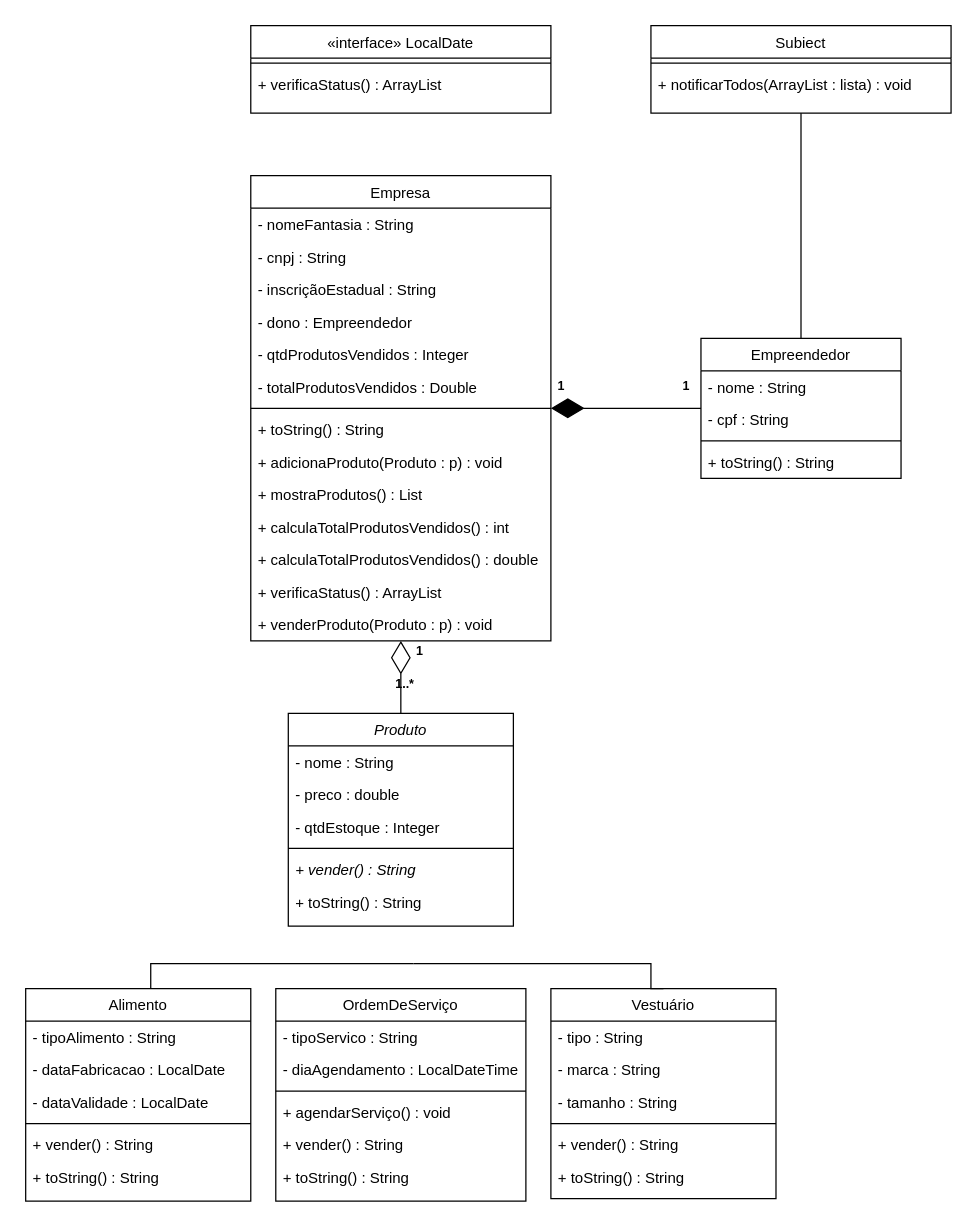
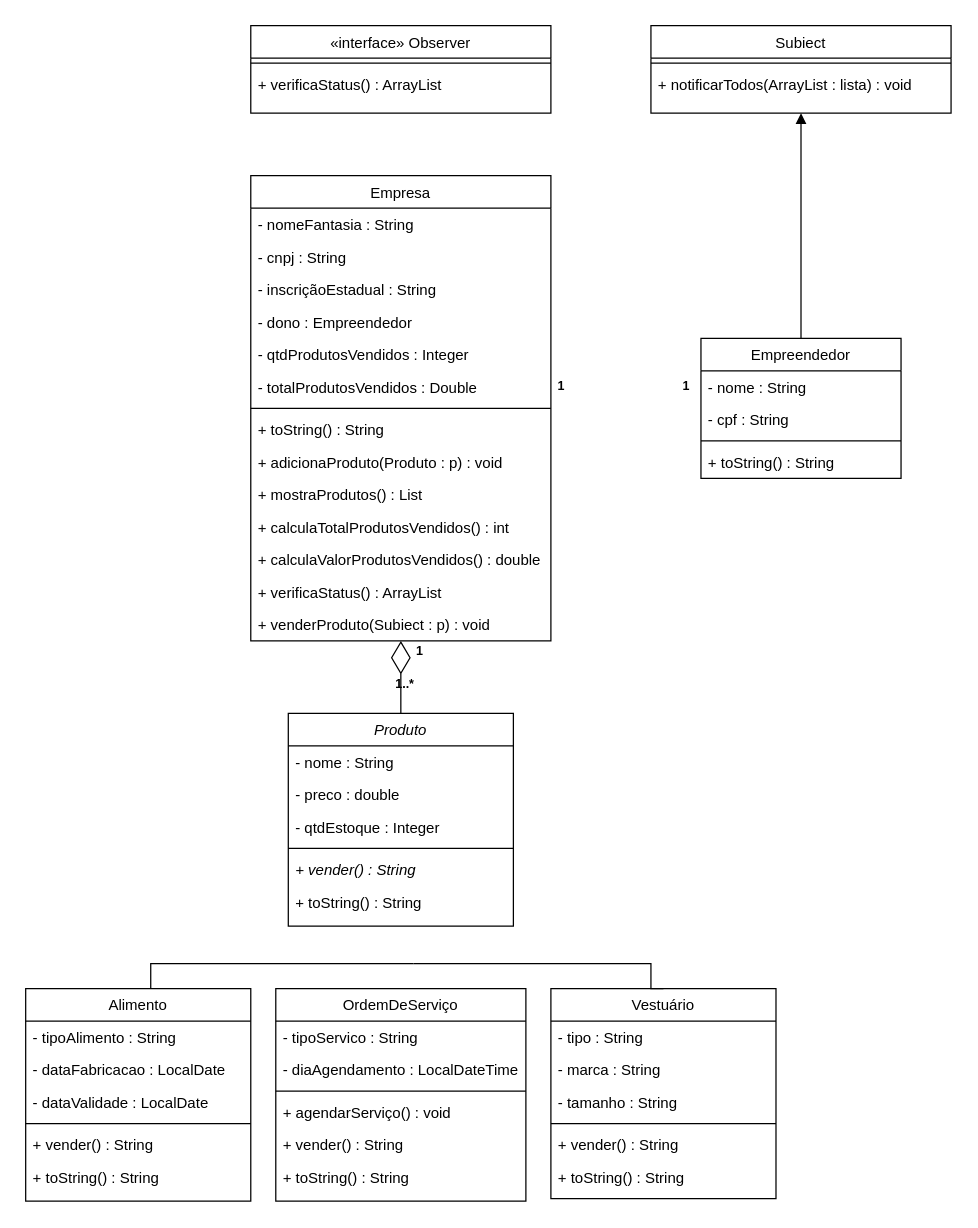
  <mxCell id="0" />
  <mxCell id="1" parent="0" />
  <mxCell id="2" value="Alimento" style="swimlane;fontStyle=0;align=center;verticalAlign=top;childLayout=stackLayout;horizontal=1;startSize=26;horizontalStack=0;resizeParent=1;resizeLast=0;collapsible=1;marginBottom=0;rounded=0;shadow=0;strokeWidth=1;" parent="1" vertex="1"><mxGeometry x="20" y="790" width="180" height="170" as="geometry"><mxRectangle x="120" y="460" width="160" height="26" as="alternateBounds" /></mxGeometry></mxCell>
  <mxCell id="3" value="- tipoAlimento : String" style="text;align=left;verticalAlign=top;spacingLeft=4;spacingRight=4;overflow=hidden;rotatable=0;points=[[0,0.5],[1,0.5]];portConstraint=eastwest;rounded=0;shadow=0;html=0;" parent="2" vertex="1"><mxGeometry y="26" width="180" height="26" as="geometry" /></mxCell>
  <mxCell id="4" value="- dataFabricacao : LocalDate" style="text;align=left;verticalAlign=top;spacingLeft=4;spacingRight=4;overflow=hidden;rotatable=0;points=[[0,0.5],[1,0.5]];portConstraint=eastwest;rounded=0;shadow=0;html=0;" parent="2" vertex="1"><mxGeometry y="52" width="180" height="26" as="geometry" /></mxCell>
  <mxCell id="5" value="- dataValidade : LocalDate" style="text;align=left;verticalAlign=top;spacingLeft=4;spacingRight=4;overflow=hidden;rotatable=0;points=[[0,0.5],[1,0.5]];portConstraint=eastwest;" parent="2" vertex="1"><mxGeometry y="78" width="180" height="26" as="geometry" /></mxCell>
  <mxCell id="6" value="" style="line;html=1;strokeWidth=1;align=left;verticalAlign=middle;spacingTop=-1;spacingLeft=3;spacingRight=3;rotatable=0;labelPosition=right;points=[];portConstraint=eastwest;" parent="2" vertex="1"><mxGeometry y="104" width="180" height="8" as="geometry" /></mxCell>
  <mxCell id="7" value="+ vender() : String" style="text;align=left;verticalAlign=top;spacingLeft=4;spacingRight=4;overflow=hidden;rotatable=0;points=[[0,0.5],[1,0.5]];portConstraint=eastwest;" parent="2" vertex="1"><mxGeometry y="112" width="180" height="26" as="geometry" /></mxCell>
  <mxCell id="8" value="+ toString() : String" style="text;align=left;verticalAlign=top;spacingLeft=4;spacingRight=4;overflow=hidden;rotatable=0;points=[[0,0.5],[1,0.5]];portConstraint=eastwest;" parent="2" vertex="1"><mxGeometry y="138" width="180" height="26" as="geometry" /></mxCell>
  <mxCell id="9" value="OrdemDeServiço" style="swimlane;fontStyle=0;align=center;verticalAlign=top;childLayout=stackLayout;horizontal=1;startSize=26;horizontalStack=0;resizeParent=1;resizeLast=0;collapsible=1;marginBottom=0;rounded=0;shadow=0;strokeWidth=1;" parent="1" vertex="1"><mxGeometry x="220" y="790" width="200" height="170" as="geometry"><mxRectangle x="360" y="460" width="160" height="26" as="alternateBounds" /></mxGeometry></mxCell>
  <mxCell id="10" value="- tipoServico : String" style="text;align=left;verticalAlign=top;spacingLeft=4;spacingRight=4;overflow=hidden;rotatable=0;points=[[0,0.5],[1,0.5]];portConstraint=eastwest;" parent="9" vertex="1"><mxGeometry y="26" width="200" height="26" as="geometry" /></mxCell>
  <mxCell id="11" value="- diaAgendamento : LocalDateTime" style="text;align=left;verticalAlign=top;spacingLeft=4;spacingRight=4;overflow=hidden;rotatable=0;points=[[0,0.5],[1,0.5]];portConstraint=eastwest;" parent="9" vertex="1"><mxGeometry y="52" width="200" height="26" as="geometry" /></mxCell>
  <mxCell id="12" value="" style="line;html=1;strokeWidth=1;align=left;verticalAlign=middle;spacingTop=-1;spacingLeft=3;spacingRight=3;rotatable=0;labelPosition=right;points=[];portConstraint=eastwest;" parent="9" vertex="1"><mxGeometry y="78" width="200" height="8" as="geometry" /></mxCell>
  <mxCell id="13" value="+ agendarServiço() : void" style="text;align=left;verticalAlign=top;spacingLeft=4;spacingRight=4;overflow=hidden;rotatable=0;points=[[0,0.5],[1,0.5]];portConstraint=eastwest;" parent="9" vertex="1"><mxGeometry y="86" width="200" height="26" as="geometry" /></mxCell>
  <mxCell id="14" value="+ vender() : String" style="text;align=left;verticalAlign=top;spacingLeft=4;spacingRight=4;overflow=hidden;rotatable=0;points=[[0,0.5],[1,0.5]];portConstraint=eastwest;" parent="9" vertex="1"><mxGeometry y="112" width="200" height="26" as="geometry" /></mxCell>
  <mxCell id="15" value="+ toString() : String" style="text;align=left;verticalAlign=top;spacingLeft=4;spacingRight=4;overflow=hidden;rotatable=0;points=[[0,0.5],[1,0.5]];portConstraint=eastwest;" parent="9" vertex="1"><mxGeometry y="138" width="200" height="26" as="geometry" /></mxCell>
  <mxCell id="16" value="Vestuário" style="swimlane;fontStyle=0;align=center;verticalAlign=top;childLayout=stackLayout;horizontal=1;startSize=26;horizontalStack=0;resizeParent=1;resizeLast=0;collapsible=1;marginBottom=0;rounded=0;shadow=0;strokeWidth=1;" parent="1" vertex="1"><mxGeometry x="440" y="790" width="180" height="168" as="geometry"><mxRectangle x="130" y="380" width="160" height="26" as="alternateBounds" /></mxGeometry></mxCell>
  <mxCell id="17" value="- tipo : String" style="text;align=left;verticalAlign=top;spacingLeft=4;spacingRight=4;overflow=hidden;rotatable=0;points=[[0,0.5],[1,0.5]];portConstraint=eastwest;" parent="16" vertex="1"><mxGeometry y="26" width="180" height="26" as="geometry" /></mxCell>
  <mxCell id="18" value="- marca : String" style="text;align=left;verticalAlign=top;spacingLeft=4;spacingRight=4;overflow=hidden;rotatable=0;points=[[0,0.5],[1,0.5]];portConstraint=eastwest;rounded=0;shadow=0;html=0;" parent="16" vertex="1"><mxGeometry y="52" width="180" height="26" as="geometry" /></mxCell>
  <mxCell id="19" value="- tamanho : String" style="text;align=left;verticalAlign=top;spacingLeft=4;spacingRight=4;overflow=hidden;rotatable=0;points=[[0,0.5],[1,0.5]];portConstraint=eastwest;rounded=0;shadow=0;html=0;" parent="16" vertex="1"><mxGeometry y="78" width="180" height="26" as="geometry" /></mxCell>
  <mxCell id="20" value="" style="line;html=1;strokeWidth=1;align=left;verticalAlign=middle;spacingTop=-1;spacingLeft=3;spacingRight=3;rotatable=0;labelPosition=right;points=[];portConstraint=eastwest;" parent="16" vertex="1"><mxGeometry y="104" width="180" height="8" as="geometry" /></mxCell>
  <mxCell id="21" value="+ vender() : String" style="text;align=left;verticalAlign=top;spacingLeft=4;spacingRight=4;overflow=hidden;rotatable=0;points=[[0,0.5],[1,0.5]];portConstraint=eastwest;" parent="16" vertex="1"><mxGeometry y="112" width="180" height="26" as="geometry" /></mxCell>
  <mxCell id="22" value="+ toString() : String" style="text;align=left;verticalAlign=top;spacingLeft=4;spacingRight=4;overflow=hidden;rotatable=0;points=[[0,0.5],[1,0.5]];portConstraint=eastwest;" parent="16" vertex="1"><mxGeometry y="138" width="180" height="26" as="geometry" /></mxCell>
  <mxCell id="23" value="" style="endArrow=diamondThin;endFill=0;endSize=24;html=1;rounded=0;" parent="1" source="55" target="39" edge="1"><mxGeometry width="160" relative="1" as="geometry"><mxPoint x="290" y="700" as="sourcePoint" /><mxPoint x="450" y="700" as="targetPoint" /></mxGeometry></mxCell>
  <mxCell id="24" value="Empreendedor" style="swimlane;fontStyle=0;align=center;verticalAlign=top;childLayout=stackLayout;horizontal=1;startSize=26;horizontalStack=0;resizeParent=1;resizeLast=0;collapsible=1;marginBottom=0;rounded=0;shadow=0;strokeWidth=1;" parent="1" vertex="1"><mxGeometry x="560" y="270" width="160" height="112" as="geometry"><mxRectangle x="130" y="380" width="160" height="26" as="alternateBounds" /></mxGeometry></mxCell>
  <mxCell id="25" value="- nome : String" style="text;align=left;verticalAlign=top;spacingLeft=4;spacingRight=4;overflow=hidden;rotatable=0;points=[[0,0.5],[1,0.5]];portConstraint=eastwest;" parent="24" vertex="1"><mxGeometry y="26" width="160" height="26" as="geometry" /></mxCell>
  <mxCell id="26" value="- cpf : String" style="text;align=left;verticalAlign=top;spacingLeft=4;spacingRight=4;overflow=hidden;rotatable=0;points=[[0,0.5],[1,0.5]];portConstraint=eastwest;rounded=0;shadow=0;html=0;" parent="24" vertex="1"><mxGeometry y="52" width="160" height="26" as="geometry" /></mxCell>
  <mxCell id="27" value="" style="line;html=1;strokeWidth=1;align=left;verticalAlign=middle;spacingTop=-1;spacingLeft=3;spacingRight=3;rotatable=0;labelPosition=right;points=[];portConstraint=eastwest;" parent="24" vertex="1"><mxGeometry y="78" width="160" height="8" as="geometry" /></mxCell>
  <mxCell id="28" value="+ toString() : String" style="text;align=left;verticalAlign=top;spacingLeft=4;spacingRight=4;overflow=hidden;rotatable=0;points=[[0,0.5],[1,0.5]];portConstraint=eastwest;fontStyle=0" parent="24" vertex="1"><mxGeometry y="86" width="160" height="26" as="geometry" /></mxCell>
  <mxCell id="29" value="" style="endArrow=none;html=1;edgeStyle=orthogonalEdgeStyle;rounded=0;" parent="1" source="2" edge="1"><mxGeometry relative="1" as="geometry"><mxPoint x="110" y="720" as="sourcePoint" /><mxPoint x="330" y="770" as="targetPoint" /><Array as="points"><mxPoint x="120" y="770" /><mxPoint x="330" y="770" /></Array></mxGeometry></mxCell>
  <mxCell id="30" value="" style="endArrow=none;html=1;edgeStyle=orthogonalEdgeStyle;rounded=0;entryX=0.5;entryY=0;entryDx=0;entryDy=0;" parent="1" target="16" edge="1"><mxGeometry relative="1" as="geometry"><mxPoint x="330" y="770" as="sourcePoint" /><mxPoint x="540" y="770" as="targetPoint" /><Array as="points"><mxPoint x="520" y="770" /></Array></mxGeometry></mxCell>
- <mxCell id="31" value="" style="endArrow=diamondThin;endFill=1;endSize=24;html=1;rounded=0;" parent="1" source="24" target="39" edge="1"><mxGeometry width="160" relative="1" as="geometry"><mxPoint x="457" y="433" as="sourcePoint" /><mxPoint x="617" y="433" as="targetPoint" /></mxGeometry></mxCell>
- <mxCell id="32" value="«interface» LocalDate" style="swimlane;fontStyle=0;align=center;verticalAlign=top;childLayout=stackLayout;horizontal=1;startSize=26;horizontalStack=0;resizeParent=1;resizeLast=0;collapsible=1;marginBottom=0;rounded=0;shadow=0;strokeWidth=1;" vertex="1" parent="1"><mxGeometry x="200" y="20" width="240" height="70" as="geometry"><mxRectangle x="230" y="140" width="160" height="26" as="alternateBounds" /></mxGeometry></mxCell>
+ <mxCell id="32" value="«interface» Observer" style="swimlane;fontStyle=0;align=center;verticalAlign=top;childLayout=stackLayout;horizontal=1;startSize=26;horizontalStack=0;resizeParent=1;resizeLast=0;collapsible=1;marginBottom=0;rounded=0;shadow=0;strokeWidth=1;" vertex="1" parent="1"><mxGeometry x="200" y="20" width="240" height="70" as="geometry"><mxRectangle x="230" y="140" width="160" height="26" as="alternateBounds" /></mxGeometry></mxCell>
  <mxCell id="33" value="" style="line;html=1;strokeWidth=1;align=left;verticalAlign=middle;spacingTop=-1;spacingLeft=3;spacingRight=3;rotatable=0;labelPosition=right;points=[];portConstraint=eastwest;" vertex="1" parent="32"><mxGeometry y="26" width="240" height="8" as="geometry" /></mxCell>
  <mxCell id="34" value="+ verificaStatus() : ArrayList" style="text;align=left;verticalAlign=top;spacingLeft=4;spacingRight=4;overflow=hidden;rotatable=0;points=[[0,0.5],[1,0.5]];portConstraint=eastwest;fontStyle=0" vertex="1" parent="32"><mxGeometry y="34" width="240" height="26" as="geometry" /></mxCell>
  <mxCell id="35" value="Subiect" style="swimlane;fontStyle=0;align=center;verticalAlign=top;childLayout=stackLayout;horizontal=1;startSize=26;horizontalStack=0;resizeParent=1;resizeLast=0;collapsible=1;marginBottom=0;rounded=0;shadow=0;strokeWidth=1;" vertex="1" parent="1"><mxGeometry x="520" y="20" width="240" height="70" as="geometry"><mxRectangle x="130" y="380" width="160" height="26" as="alternateBounds" /></mxGeometry></mxCell>
  <mxCell id="36" value="" style="line;html=1;strokeWidth=1;align=left;verticalAlign=middle;spacingTop=-1;spacingLeft=3;spacingRight=3;rotatable=0;labelPosition=right;points=[];portConstraint=eastwest;" vertex="1" parent="35"><mxGeometry y="26" width="240" height="8" as="geometry" /></mxCell>
  <mxCell id="37" value="+ notificarTodos(ArrayList : lista) : void" style="text;align=left;verticalAlign=top;spacingLeft=4;spacingRight=4;overflow=hidden;rotatable=0;points=[[0,0.5],[1,0.5]];portConstraint=eastwest;" vertex="1" parent="35"><mxGeometry y="34" width="240" height="26" as="geometry" /></mxCell>
- <mxCell id="38" value="" style="endArrow=none;html=1;rounded=0;" edge="1" parent="1" source="24" target="35"><mxGeometry width="50" height="50" relative="1" as="geometry"><mxPoint x="530" y="210" as="sourcePoint" /><mxPoint x="580" y="160" as="targetPoint" /></mxGeometry></mxCell>
+ <mxCell id="38" value="" style="endArrow=block;html=1;rounded=0;" edge="1" parent="1" source="24" target="35"><mxGeometry width="50" height="50" relative="1" as="geometry"><mxPoint x="530" y="210" as="sourcePoint" /><mxPoint x="580" y="160" as="targetPoint" /></mxGeometry></mxCell>
  <mxCell id="39" value="Empresa" style="swimlane;fontStyle=0;align=center;verticalAlign=top;childLayout=stackLayout;horizontal=1;startSize=26;horizontalStack=0;resizeParent=1;resizeLast=0;collapsible=1;marginBottom=0;rounded=0;shadow=0;strokeWidth=1;gradientColor=none;" parent="1" vertex="1"><mxGeometry x="200" y="140" width="240" height="372" as="geometry"><mxRectangle x="360" y="32" width="160" height="26" as="alternateBounds" /></mxGeometry></mxCell>
  <mxCell id="40" value="- nomeFantasia : String" style="text;align=left;verticalAlign=top;spacingLeft=4;spacingRight=4;overflow=hidden;rotatable=0;points=[[0,0.5],[1,0.5]];portConstraint=eastwest;" parent="39" vertex="1"><mxGeometry y="26" width="240" height="26" as="geometry" /></mxCell>
  <mxCell id="41" value="- cnpj : String" style="text;align=left;verticalAlign=top;spacingLeft=4;spacingRight=4;overflow=hidden;rotatable=0;points=[[0,0.5],[1,0.5]];portConstraint=eastwest;rounded=0;shadow=0;html=0;" parent="39" vertex="1"><mxGeometry y="52" width="240" height="26" as="geometry" /></mxCell>
  <mxCell id="42" value="- inscriçãoEstadual : String" style="text;align=left;verticalAlign=top;spacingLeft=4;spacingRight=4;overflow=hidden;rotatable=0;points=[[0,0.5],[1,0.5]];portConstraint=eastwest;rounded=0;shadow=0;html=0;" parent="39" vertex="1"><mxGeometry y="78" width="240" height="26" as="geometry" /></mxCell>
  <mxCell id="43" value="- dono : Empreendedor" style="text;align=left;verticalAlign=top;spacingLeft=4;spacingRight=4;overflow=hidden;rotatable=0;points=[[0,0.5],[1,0.5]];portConstraint=eastwest;rounded=0;shadow=0;html=0;" parent="39" vertex="1"><mxGeometry y="104" width="240" height="26" as="geometry" /></mxCell>
  <mxCell id="44" value="- qtdProdutosVendidos : Integer" style="text;align=left;verticalAlign=top;spacingLeft=4;spacingRight=4;overflow=hidden;rotatable=0;points=[[0,0.5],[1,0.5]];portConstraint=eastwest;rounded=0;shadow=0;html=0;" parent="39" vertex="1"><mxGeometry y="130" width="240" height="26" as="geometry" /></mxCell>
  <mxCell id="45" value="- totalProdutosVendidos : Double" style="text;align=left;verticalAlign=top;spacingLeft=4;spacingRight=4;overflow=hidden;rotatable=0;points=[[0,0.5],[1,0.5]];portConstraint=eastwest;rounded=0;shadow=0;html=0;" parent="39" vertex="1"><mxGeometry y="156" width="240" height="26" as="geometry" /></mxCell>
  <mxCell id="46" value="" style="line;html=1;strokeWidth=1;align=left;verticalAlign=middle;spacingTop=-1;spacingLeft=3;spacingRight=3;rotatable=0;labelPosition=right;points=[];portConstraint=eastwest;" parent="39" vertex="1"><mxGeometry y="182" width="240" height="8" as="geometry" /></mxCell>
  <mxCell id="47" value="+ toString() : String" style="text;align=left;verticalAlign=top;spacingLeft=4;spacingRight=4;overflow=hidden;rotatable=0;points=[[0,0.5],[1,0.5]];portConstraint=eastwest;" parent="39" vertex="1"><mxGeometry y="190" width="240" height="26" as="geometry" /></mxCell>
  <mxCell id="48" value="+ adicionaProduto(Produto : p) : void" style="text;align=left;verticalAlign=top;spacingLeft=4;spacingRight=4;overflow=hidden;rotatable=0;points=[[0,0.5],[1,0.5]];portConstraint=eastwest;" parent="39" vertex="1"><mxGeometry y="216" width="240" height="26" as="geometry" /></mxCell>
  <mxCell id="49" value="+ mostraProdutos() : List" style="text;align=left;verticalAlign=top;spacingLeft=4;spacingRight=4;overflow=hidden;rotatable=0;points=[[0,0.5],[1,0.5]];portConstraint=eastwest;" parent="39" vertex="1"><mxGeometry y="242" width="240" height="26" as="geometry" /></mxCell>
  <mxCell id="50" value="+ calculaTotalProdutosVendidos() : int" style="text;align=left;verticalAlign=top;spacingLeft=4;spacingRight=4;overflow=hidden;rotatable=0;points=[[0,0.5],[1,0.5]];portConstraint=eastwest;" parent="39" vertex="1"><mxGeometry y="268" width="240" height="26" as="geometry" /></mxCell>
- <mxCell id="51" value="+ calculaTotalProdutosVendidos() : double" style="text;align=left;verticalAlign=top;spacingLeft=4;spacingRight=4;overflow=hidden;rotatable=0;points=[[0,0.5],[1,0.5]];portConstraint=eastwest;" parent="39" vertex="1"><mxGeometry y="294" width="240" height="26" as="geometry" /></mxCell>
+ <mxCell id="51" value="+ calculaValorProdutosVendidos() : double" style="text;align=left;verticalAlign=top;spacingLeft=4;spacingRight=4;overflow=hidden;rotatable=0;points=[[0,0.5],[1,0.5]];portConstraint=eastwest;" parent="39" vertex="1"><mxGeometry y="294" width="240" height="26" as="geometry" /></mxCell>
  <mxCell id="52" value="+ verificaStatus() : ArrayList" style="text;align=left;verticalAlign=top;spacingLeft=4;spacingRight=4;overflow=hidden;rotatable=0;points=[[0,0.5],[1,0.5]];portConstraint=eastwest;" vertex="1" parent="39"><mxGeometry y="320" width="240" height="26" as="geometry" /></mxCell>
- <mxCell id="53" value="+ venderProduto(Produto : p) : void" style="text;align=left;verticalAlign=top;spacingLeft=4;spacingRight=4;overflow=hidden;rotatable=0;points=[[0,0.5],[1,0.5]];portConstraint=eastwest;" vertex="1" parent="39"><mxGeometry y="346" width="240" height="26" as="geometry" /></mxCell>
+ <mxCell id="53" value="+ venderProduto(Subiect : p) : void" style="text;align=left;verticalAlign=top;spacingLeft=4;spacingRight=4;overflow=hidden;rotatable=0;points=[[0,0.5],[1,0.5]];portConstraint=eastwest;" vertex="1" parent="39"><mxGeometry y="346" width="240" height="26" as="geometry" /></mxCell>
  <mxCell id="54" value="1" style="text;html=1;align=center;verticalAlign=middle;resizable=0;points=[];autosize=1;strokeColor=none;fillColor=none;fontSize=10;fontStyle=1" parent="1" vertex="1"><mxGeometry x="327" y="512" width="16" height="16" as="geometry" /></mxCell>
  <mxCell id="55" value="Produto" style="swimlane;fontStyle=2;align=center;verticalAlign=top;childLayout=stackLayout;horizontal=1;startSize=26;horizontalStack=0;resizeParent=1;resizeLast=0;collapsible=1;marginBottom=0;rounded=0;shadow=0;strokeWidth=1;" parent="1" vertex="1"><mxGeometry x="230" y="570" width="180" height="170" as="geometry"><mxRectangle x="230" y="140" width="160" height="26" as="alternateBounds" /></mxGeometry></mxCell>
  <mxCell id="56" value="- nome : String" style="text;align=left;verticalAlign=top;spacingLeft=4;spacingRight=4;overflow=hidden;rotatable=0;points=[[0,0.5],[1,0.5]];portConstraint=eastwest;" parent="55" vertex="1"><mxGeometry y="26" width="180" height="26" as="geometry" /></mxCell>
  <mxCell id="57" value="- preco : double" style="text;align=left;verticalAlign=top;spacingLeft=4;spacingRight=4;overflow=hidden;rotatable=0;points=[[0,0.5],[1,0.5]];portConstraint=eastwest;rounded=0;shadow=0;html=0;" parent="55" vertex="1"><mxGeometry y="52" width="180" height="26" as="geometry" /></mxCell>
  <mxCell id="58" value="- qtdEstoque : Integer" style="text;align=left;verticalAlign=top;spacingLeft=4;spacingRight=4;overflow=hidden;rotatable=0;points=[[0,0.5],[1,0.5]];portConstraint=eastwest;rounded=0;shadow=0;html=0;" parent="55" vertex="1"><mxGeometry y="78" width="180" height="26" as="geometry" /></mxCell>
  <mxCell id="59" value="" style="line;html=1;strokeWidth=1;align=left;verticalAlign=middle;spacingTop=-1;spacingLeft=3;spacingRight=3;rotatable=0;labelPosition=right;points=[];portConstraint=eastwest;" parent="55" vertex="1"><mxGeometry y="104" width="180" height="8" as="geometry" /></mxCell>
  <mxCell id="60" value="+ vender() : String" style="text;align=left;verticalAlign=top;spacingLeft=4;spacingRight=4;overflow=hidden;rotatable=0;points=[[0,0.5],[1,0.5]];portConstraint=eastwest;fontStyle=2" parent="55" vertex="1"><mxGeometry y="112" width="180" height="26" as="geometry" /></mxCell>
  <mxCell id="61" value="+ toString() : String" style="text;align=left;verticalAlign=top;spacingLeft=4;spacingRight=4;overflow=hidden;rotatable=0;points=[[0,0.5],[1,0.5]];portConstraint=eastwest;fontStyle=0" parent="55" vertex="1"><mxGeometry y="138" width="180" height="26" as="geometry" /></mxCell>
  <mxCell id="62" value="1..*" style="text;html=1;align=center;verticalAlign=middle;resizable=0;points=[];autosize=1;strokeColor=none;fillColor=none;fontSize=10;fontStyle=1" parent="1" vertex="1"><mxGeometry x="310.625" y="538" width="25" height="16" as="geometry" /></mxCell>
  <mxCell id="63" value="1" style="text;html=1;align=center;verticalAlign=middle;resizable=0;points=[];autosize=1;strokeColor=none;fillColor=none;fontSize=10;fontStyle=1" vertex="1" parent="1"><mxGeometry x="440" y="300" width="16" height="16" as="geometry" /></mxCell>
  <mxCell id="64" value="1" style="text;html=1;align=center;verticalAlign=middle;resizable=0;points=[];autosize=1;strokeColor=none;fillColor=none;fontSize=10;fontStyle=1" vertex="1" parent="1"><mxGeometry x="540" y="300" width="16" height="16" as="geometry" /></mxCell>
